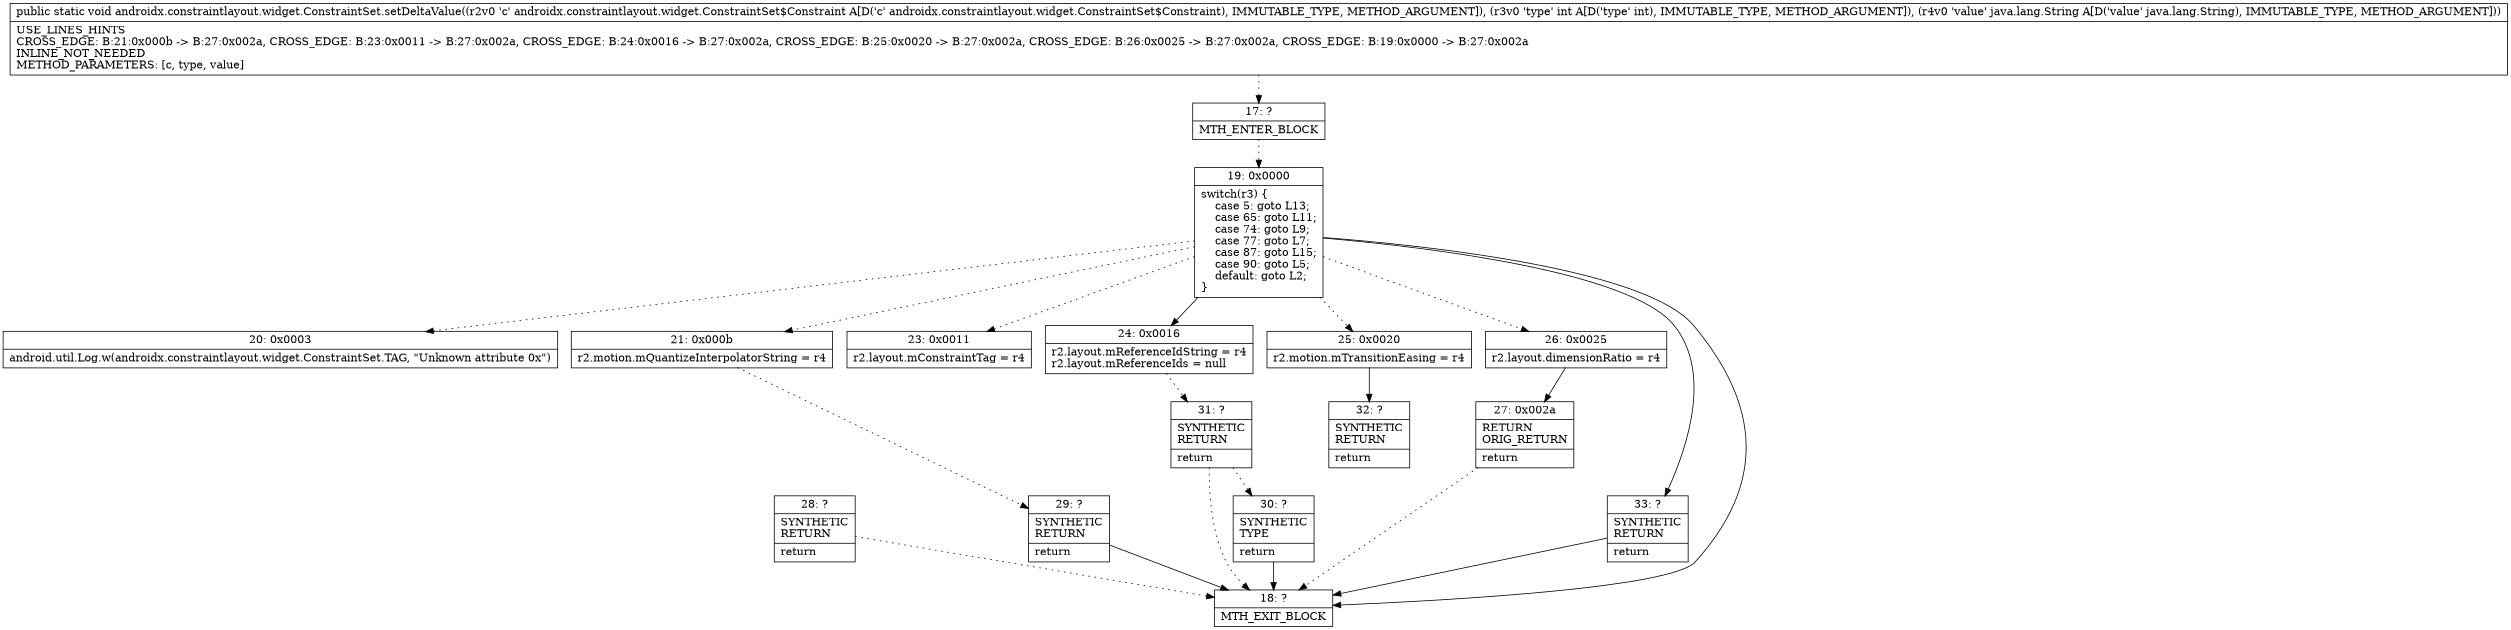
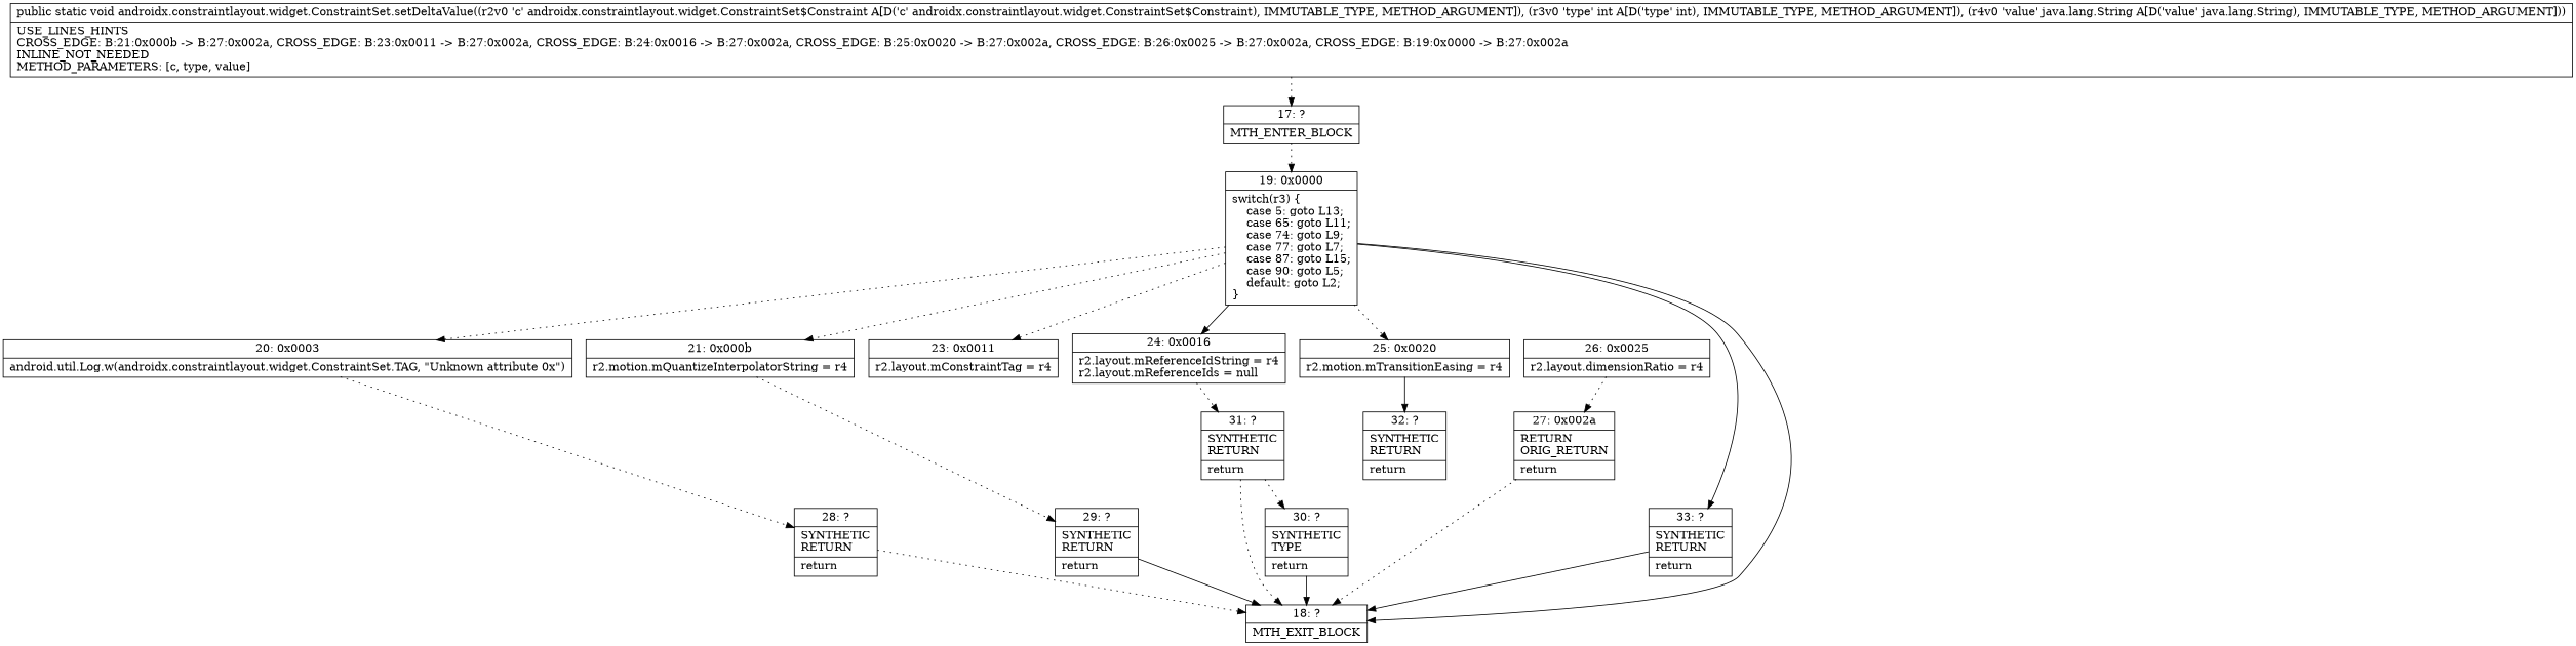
  digraph {
    node [shape=record]
    edge [style=dotted]
    n1 [label="{17\:\ ?|MTH_ENTER_BLOCK\l}"]
    n2 [label="{19\:\ 0x0000|switch(r3) \{\l    case 5: goto L13;\l    case 65: goto L11;\l    case 74: goto L9;\l    case 77: goto L7;\l    case 87: goto L15;\l    case 90: goto L5;\l    default: goto L2;\l\}\l}"]
    n3 [label="{20\:\ 0x0003|android.util.Log.w(androidx.constraintlayout.widget.ConstraintSet.TAG, \"Unknown attribute 0x\")\l}"]
    n4 [label="{21\:\ 0x000b|r2.motion.mQuantizeInterpolatorString = r4\l}"]
    n5 [label="{23\:\ 0x0011|r2.layout.mConstraintTag = r4\l}"]
    n6 [label="{24\:\ 0x0016|r2.layout.mReferenceIdString = r4\lr2.layout.mReferenceIds = null\l}"]
    n7 [label="{25\:\ 0x0020|r2.motion.mTransitionEasing = r4\l}"]
    n8 [label="{26\:\ 0x0025|r2.layout.dimensionRatio = r4\l}"]
    n9 [label="{33\:\ ?|SYNTHETIC\lRETURN\l|return\l}"]
    n10 [label="{18\:\ ?|MTH_EXIT_BLOCK\l}"]
    n11 [label="{28\:\ ?|SYNTHETIC\lRETURN\l|return\l}"]
    n12 [label="{29\:\ ?|SYNTHETIC\lRETURN\l|return\l}"]
    n13 [label="{31\:\ ?|SYNTHETIC\lRETURN\l|return\l}"]
    n14 [label="{32\:\ ?|SYNTHETIC\lRETURN\l|return\l}"]
    n15 [label="{27\:\ 0x002a|RETURN\lORIG_RETURN\l|return\l}"]
    n16 [label="{30\:\ ?|SYNTHETIC\lTYPE\l|return\l}"]
    n17 [label="{public static void androidx.constraintlayout.widget.ConstraintSet.setDeltaValue((r2v0 'c' androidx.constraintlayout.widget.ConstraintSet$Constraint A[D('c' androidx.constraintlayout.widget.ConstraintSet$Constraint), IMMUTABLE_TYPE, METHOD_ARGUMENT]), (r3v0 'type' int A[D('type' int), IMMUTABLE_TYPE, METHOD_ARGUMENT]), (r4v0 'value' java.lang.String A[D('value' java.lang.String), IMMUTABLE_TYPE, METHOD_ARGUMENT]))  | USE_LINES_HINTS\lCROSS_EDGE: B:21:0x000b \-\> B:27:0x002a, CROSS_EDGE: B:23:0x0011 \-\> B:27:0x002a, CROSS_EDGE: B:24:0x0016 \-\> B:27:0x002a, CROSS_EDGE: B:25:0x0020 \-\> B:27:0x002a, CROSS_EDGE: B:26:0x0025 \-\> B:27:0x002a, CROSS_EDGE: B:19:0x0000 \-\> B:27:0x002a\lINLINE_NOT_NEEDED\lMETHOD_PARAMETERS: [c, type, value]\l}"]
    n1 -> n2
    n2 -> n3
    n2 -> n4
    n2 -> n5
    n2 -> n6 [style=solid]
    n2 -> n7
-   n2 -> n8
    n2 -> n9 [style=solid]
    n2 -> n10 [style=solid]
+   n3 -> n11
    n4 -> n12
    n6 -> n13
    n7 -> n14 [style=solid]
-   n8 -> n15 [style=solid]
+   n8 -> n15
    n9 -> n10 [style=solid]
    n11 -> n10
    n12 -> n10 [style=solid]
    n13 -> n10
    n13 -> n16
    n15 -> n10
    n16 -> n10 [style=solid]
    n17 -> n1
  }
